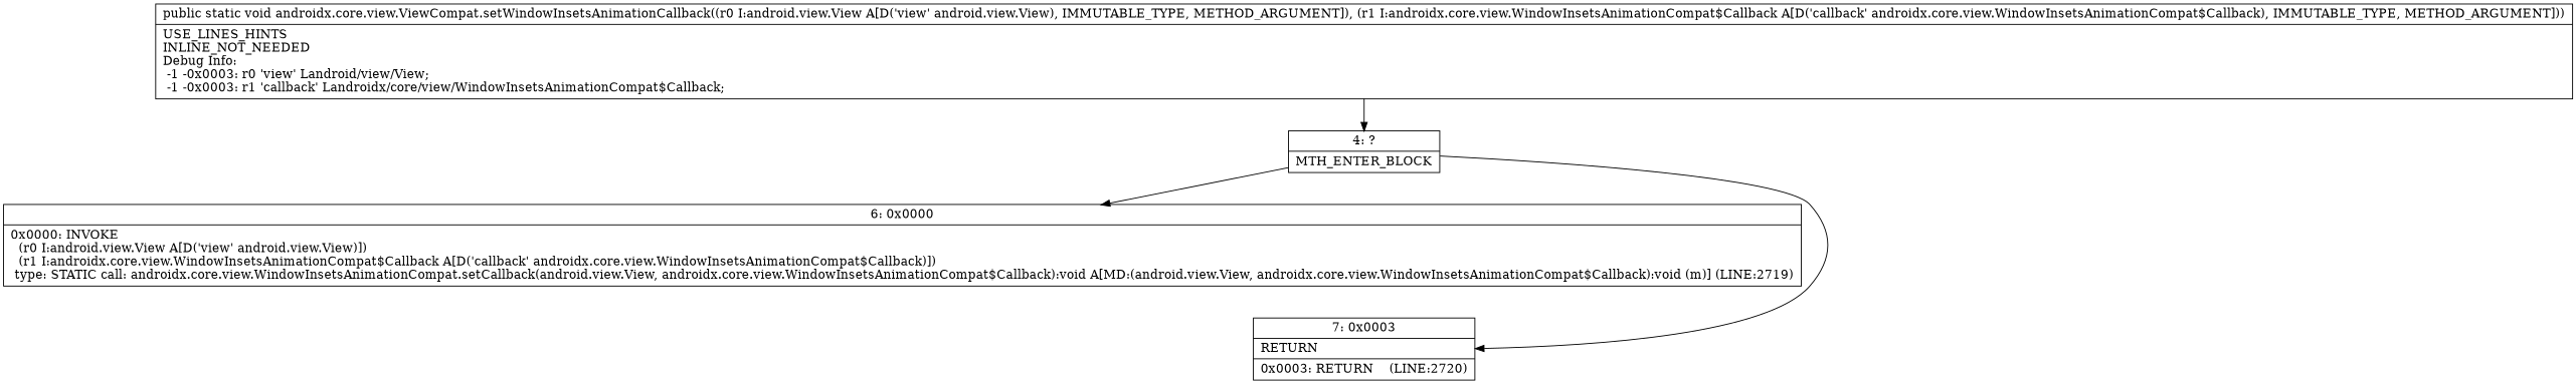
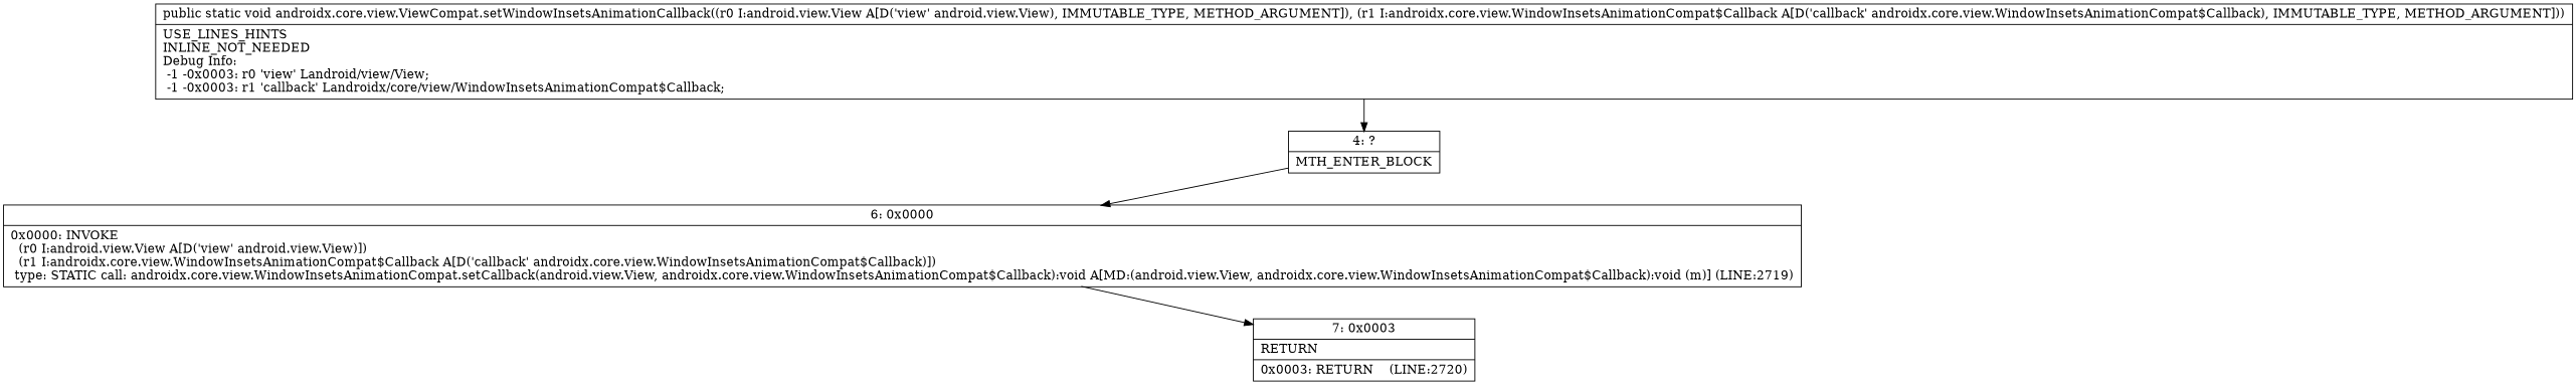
  digraph {
    node [shape=record]
    n1 [label="{4\:\ ?|MTH_ENTER_BLOCK\l}"]
    n2 [label="{6\:\ 0x0000|0x0000: INVOKE  \l  (r0 I:android.view.View A[D('view' android.view.View)])\l  (r1 I:androidx.core.view.WindowInsetsAnimationCompat$Callback A[D('callback' androidx.core.view.WindowInsetsAnimationCompat$Callback)])\l type: STATIC call: androidx.core.view.WindowInsetsAnimationCompat.setCallback(android.view.View, androidx.core.view.WindowInsetsAnimationCompat$Callback):void A[MD:(android.view.View, androidx.core.view.WindowInsetsAnimationCompat$Callback):void (m)] (LINE:2719)\l}"]
    n3 [label="{7\:\ 0x0003|RETURN\l|0x0003: RETURN    (LINE:2720)\l}"]
    n4 [label="{public static void androidx.core.view.ViewCompat.setWindowInsetsAnimationCallback((r0 I:android.view.View A[D('view' android.view.View), IMMUTABLE_TYPE, METHOD_ARGUMENT]), (r1 I:androidx.core.view.WindowInsetsAnimationCompat$Callback A[D('callback' androidx.core.view.WindowInsetsAnimationCompat$Callback), IMMUTABLE_TYPE, METHOD_ARGUMENT]))  | USE_LINES_HINTS\lINLINE_NOT_NEEDED\lDebug Info:\l  \-1 \-0x0003: r0 'view' Landroid\/view\/View;\l  \-1 \-0x0003: r1 'callback' Landroidx\/core\/view\/WindowInsetsAnimationCompat$Callback;\l}"]
    n1 -> n2
-   n1 -> n3
+   n2 -> n3
    n4 -> n1
  }
